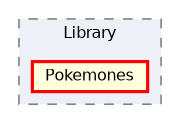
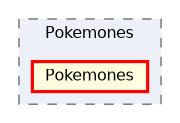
  digraph {
    compound=true
    n1 [color=red fillcolor=lightyellow fontname=Helvetica fontsize=10 height=0.2 label=Pokemones shape=box style="filled,bold" width=0.4]
    subgraph cluster_1 {
      bgcolor="#edf0f7"
      fontname=Helvetica
      fontsize=10
-     label=Library
+     label=Pokemones
      pencolor=grey50
      style="filled,dashed"
      n1
    }
  }
